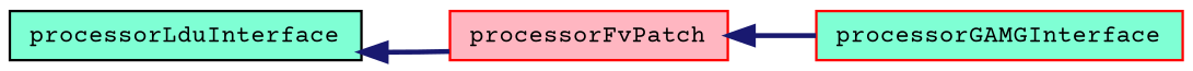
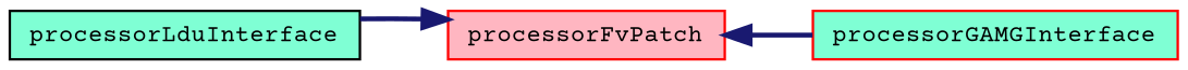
  digraph {
    fontname="Courier Prime"
    rankdir=LR
    node [color=red fillcolor=aquamarine fontname="Courier Prime" fontsize=10 shape=record style=filled]
    edge [color=midnightblue dir=back fontname="Courier Prime" fontsize=10 labelfontname=FreeSans labelfontsize=10 style=bold]
    n1 [color=black fontcolor=black height=0.2 label=processorLduInterface width=0.4]
    n2 [fillcolor=lightpink height=0.2 label=processorFvPatch width=0.4]
    n3 [height=0.2 label=processorGAMGInterface width=0.4]
-   n1 -> n2
+   n2 -> n1
    n2 -> n3
  }
